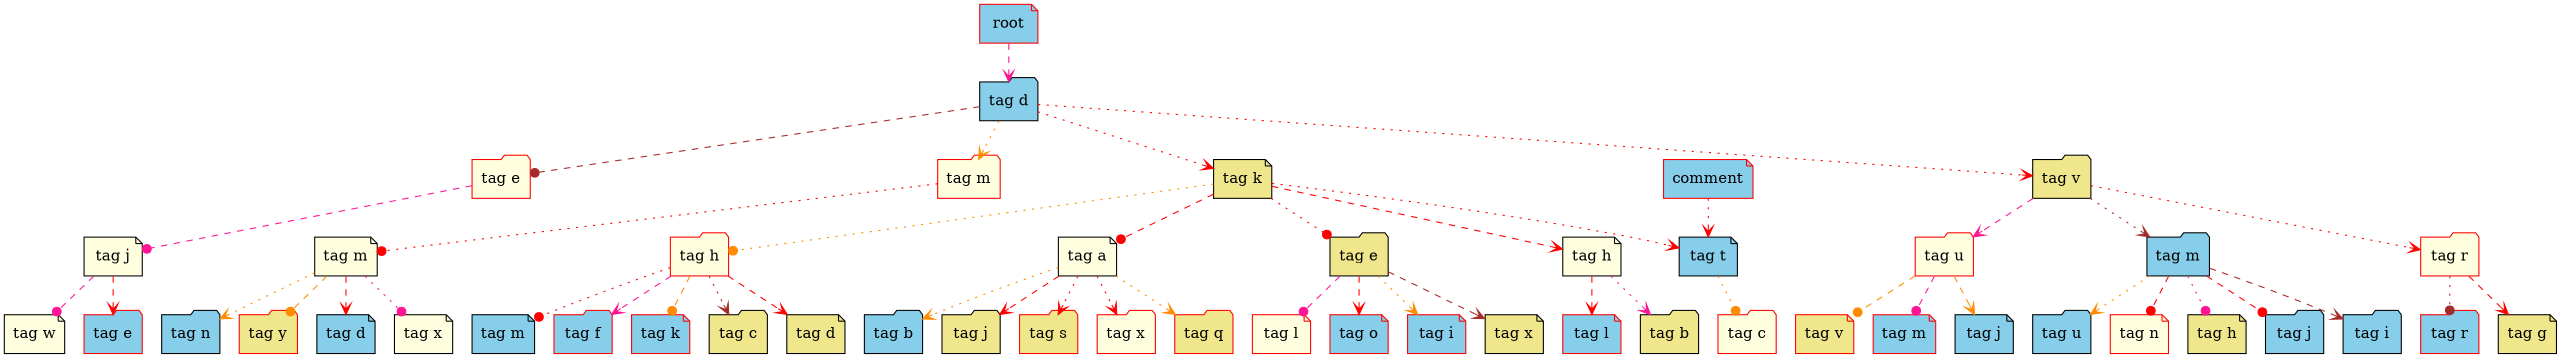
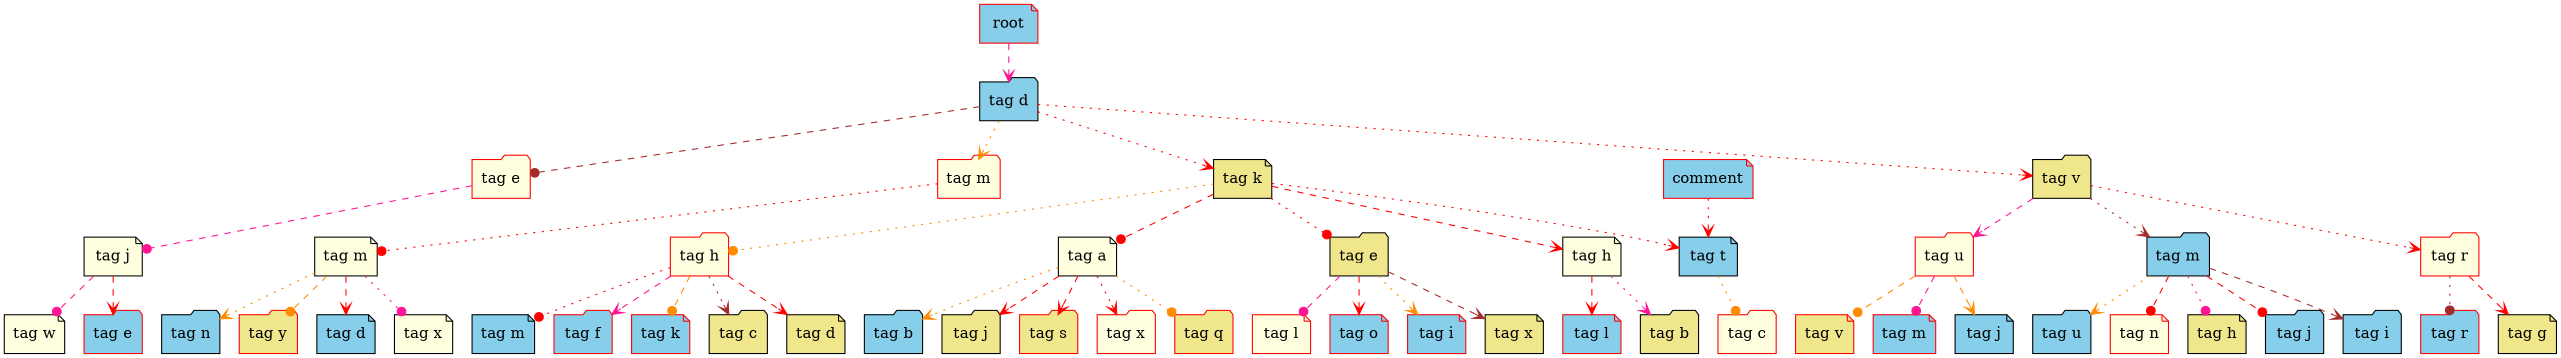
  digraph {
    node [color=black fillcolor=skyblue shape=note style=filled]
    edge [arrowhead=vee color=red style=dashed]
    n1 [color=red label=root]
    n2 [label="tag d" shape=folder]
    n3 [fillcolor=khaki label="tag v" shape=folder]
    n4 [color=red fillcolor=lightyellow label="tag e" shape=folder]
    n5 [color=red fillcolor=lightyellow label="tag m" shape=folder]
    n6 [fillcolor=khaki label="tag k"]
    n7 [label="tag m" shape=folder]
    n8 [color=red fillcolor=lightyellow label="tag r" shape=folder]
    n9 [color=red fillcolor=lightyellow label="tag u" shape=folder]
    n10 [fillcolor=lightyellow label="tag j"]
    n11 [fillcolor=lightyellow label="tag m"]
    n12 [color=red fillcolor=lightyellow label="tag h" shape=folder]
    n13 [fillcolor=khaki label="tag e" shape=folder]
    n14 [fillcolor=lightyellow label="tag h"]
    n15 [label="tag t"]
    n16 [fillcolor=lightyellow label="tag a"]
    n17 [fillcolor=khaki label="tag h"]
    n18 [label="tag j" shape=folder]
    n19 [label="tag i" shape=folder]
    n20 [label="tag u" shape=folder]
    n21 [color=red fillcolor=lightyellow label="tag n"]
    n22 [fillcolor=khaki label="tag g"]
    n23 [color=red label="tag r" shape=folder]
    n24 [color=red label="tag m"]
    n25 [label="tag j"]
    n26 [color=red fillcolor=khaki label="tag v"]
    n27 [color=red label="tag e" shape=folder]
    n28 [fillcolor=lightyellow label="tag w"]
    n29 [color=red fillcolor=khaki label="tag y" shape=folder]
    n30 [label="tag d"]
    n31 [fillcolor=lightyellow label="tag x"]
    n32 [label="tag n" shape=folder]
    n33 [color=red label="tag k"]
    n34 [fillcolor=khaki label="tag c" shape=folder]
    n35 [fillcolor=khaki label="tag d"]
    n36 [label="tag m"]
    n37 [color=red label="tag f" shape=folder]
    n38 [color=red label="tag o"]
    n39 [color=red label="tag i"]
    n40 [fillcolor=khaki label="tag x"]
    n41 [color=red fillcolor=lightyellow label="tag l"]
    n42 [fillcolor=khaki label="tag b" shape=folder]
    n43 [color=red label="tag l"]
    n44 [color=red fillcolor=lightyellow label="tag c" shape=folder]
    n45 [color=red fillcolor=khaki label="tag q" shape=folder]
    n46 [label="tag b" shape=folder]
    n47 [fillcolor=khaki label="tag j" shape=folder]
    n48 [color=red fillcolor=khaki label="tag s" shape=folder]
    n49 [color=red fillcolor=lightyellow label="tag x" shape=folder]
    n50 [color=red label=comment]
    n1 -> n2 [color=deeppink]
    n2 -> n3 [style=dotted]
    n2 -> n4 [arrowhead=dot color=brown]
    n2 -> n5 [color=darkorange style=dotted]
    n2 -> n6 [style=dotted]
    n3 -> n7 [color=brown style=dotted]
    n3 -> n8 [style=dotted]
    n3 -> n9 [color=deeppink]
    n4 -> n10 [arrowhead=dot color=deeppink]
    n5 -> n11 [arrowhead=dot style=dotted]
    n6 -> n12 [arrowhead=dot color=darkorange style=dotted]
    n6 -> n13 [arrowhead=dot style=dotted]
    n6 -> n14
    n6 -> n15 [style=dotted]
    n6 -> n16 [arrowhead=dot]
    n7 -> n17 [arrowhead=dot color=deeppink style=dotted]
    n7 -> n18 [arrowhead=dot]
    n7 -> n19 [color=brown]
    n7 -> n20 [color=darkorange style=dotted]
    n7 -> n21 [arrowhead=dot]
    n8 -> n22
    n8 -> n23 [arrowhead=dot color=brown style=dotted]
    n9 -> n24 [arrowhead=dot color=deeppink]
    n9 -> n25 [color=darkorange]
    n9 -> n26 [arrowhead=dot color=darkorange]
    n10 -> n27
    n10 -> n28 [arrowhead=dot color=deeppink]
    n11 -> n29 [arrowhead=dot color=darkorange]
    n11 -> n30
    n11 -> n31 [arrowhead=dot color=deeppink style=dotted]
    n11 -> n32 [color=darkorange style=dotted]
    n12 -> n33 [arrowhead=dot color=darkorange]
    n12 -> n34 [color=brown style=dotted]
    n12 -> n35
    n12 -> n36 [arrowhead=dot style=dotted]
    n12 -> n37 [color=deeppink]
    n13 -> n38
    n13 -> n39 [color=darkorange style=dotted]
    n13 -> n40 [color=brown]
    n13 -> n41 [arrowhead=dot color=deeppink]
    n14 -> n42 [color=deeppink style=dotted]
    n14 -> n43
    n15 -> n44 [arrowhead=dot color=darkorange style=dotted]
-   n16 -> n45 [color=darkorange style=dotted]
+   n16 -> n45 [arrowhead=dot color=darkorange style=dotted]
    n16 -> n46 [color=darkorange style=dotted]
    n16 -> n47
-   n16 -> n48 [style=dotted]
+   n16 -> n48
    n16 -> n49 [style=dotted]
    n50 -> n15 [style=dotted]
  }
